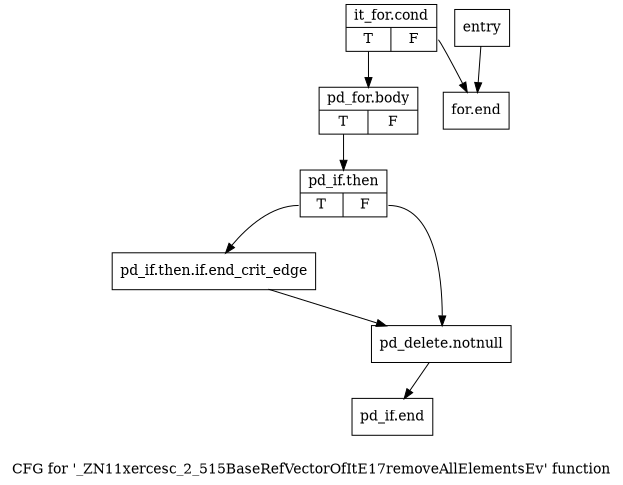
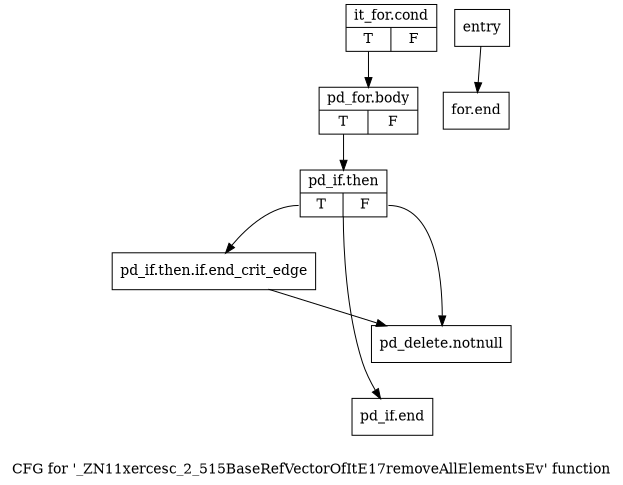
  digraph {
    label="CFG for '_ZN11xercesc_2_515BaseRefVectorOfItE17removeAllElementsEv' function"
    node [shape=record]
    n1 [label="{entry}"]
    n2 [label="{for.end}"]
    n3 [label="{it_for.cond|{<s0>T|<s1>F}}"]
    n4 [label="{pd_for.body|{<s0>T|<s1>F}}"]
    n5 [label="{pd_if.then|{<s0>T|<s1>F}}"]
    n6 [label="{pd_if.then.if.end_crit_edge}"]
    n7 [label="{pd_delete.notnull}"]
    n8 [label="{pd_if.end}"]
    n1 -> n2
-   n3 -> n2 [tailport=s1]
    n3 -> n4 [tailport=s0]
    n4 -> n5 [tailport=s0]
    n5 -> n6 [tailport=s0]
    n5 -> n7 [tailport=s1]
    n6 -> n7
-   n7 -> n8
+   n5 -> n8
  }
